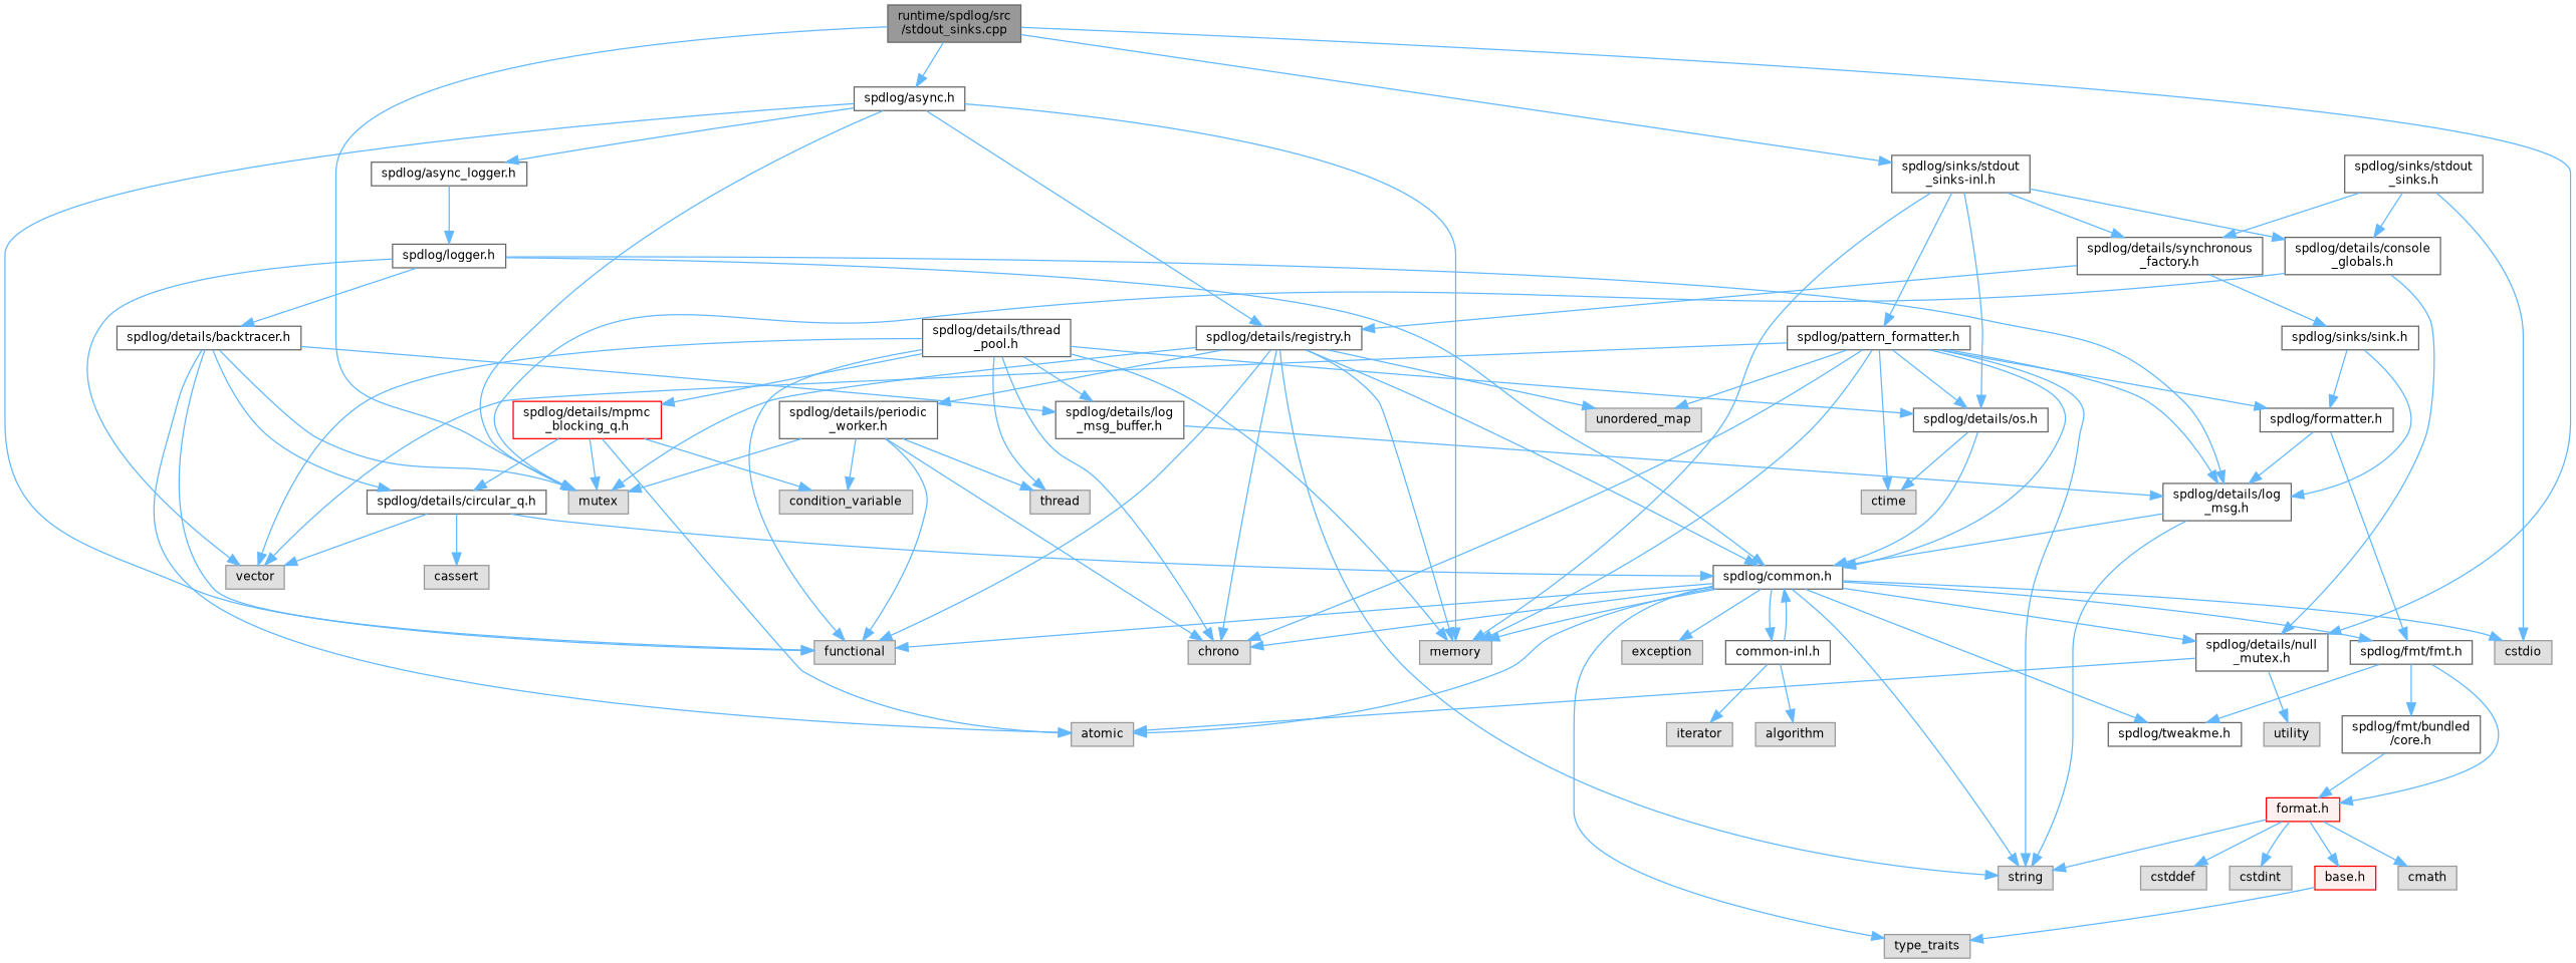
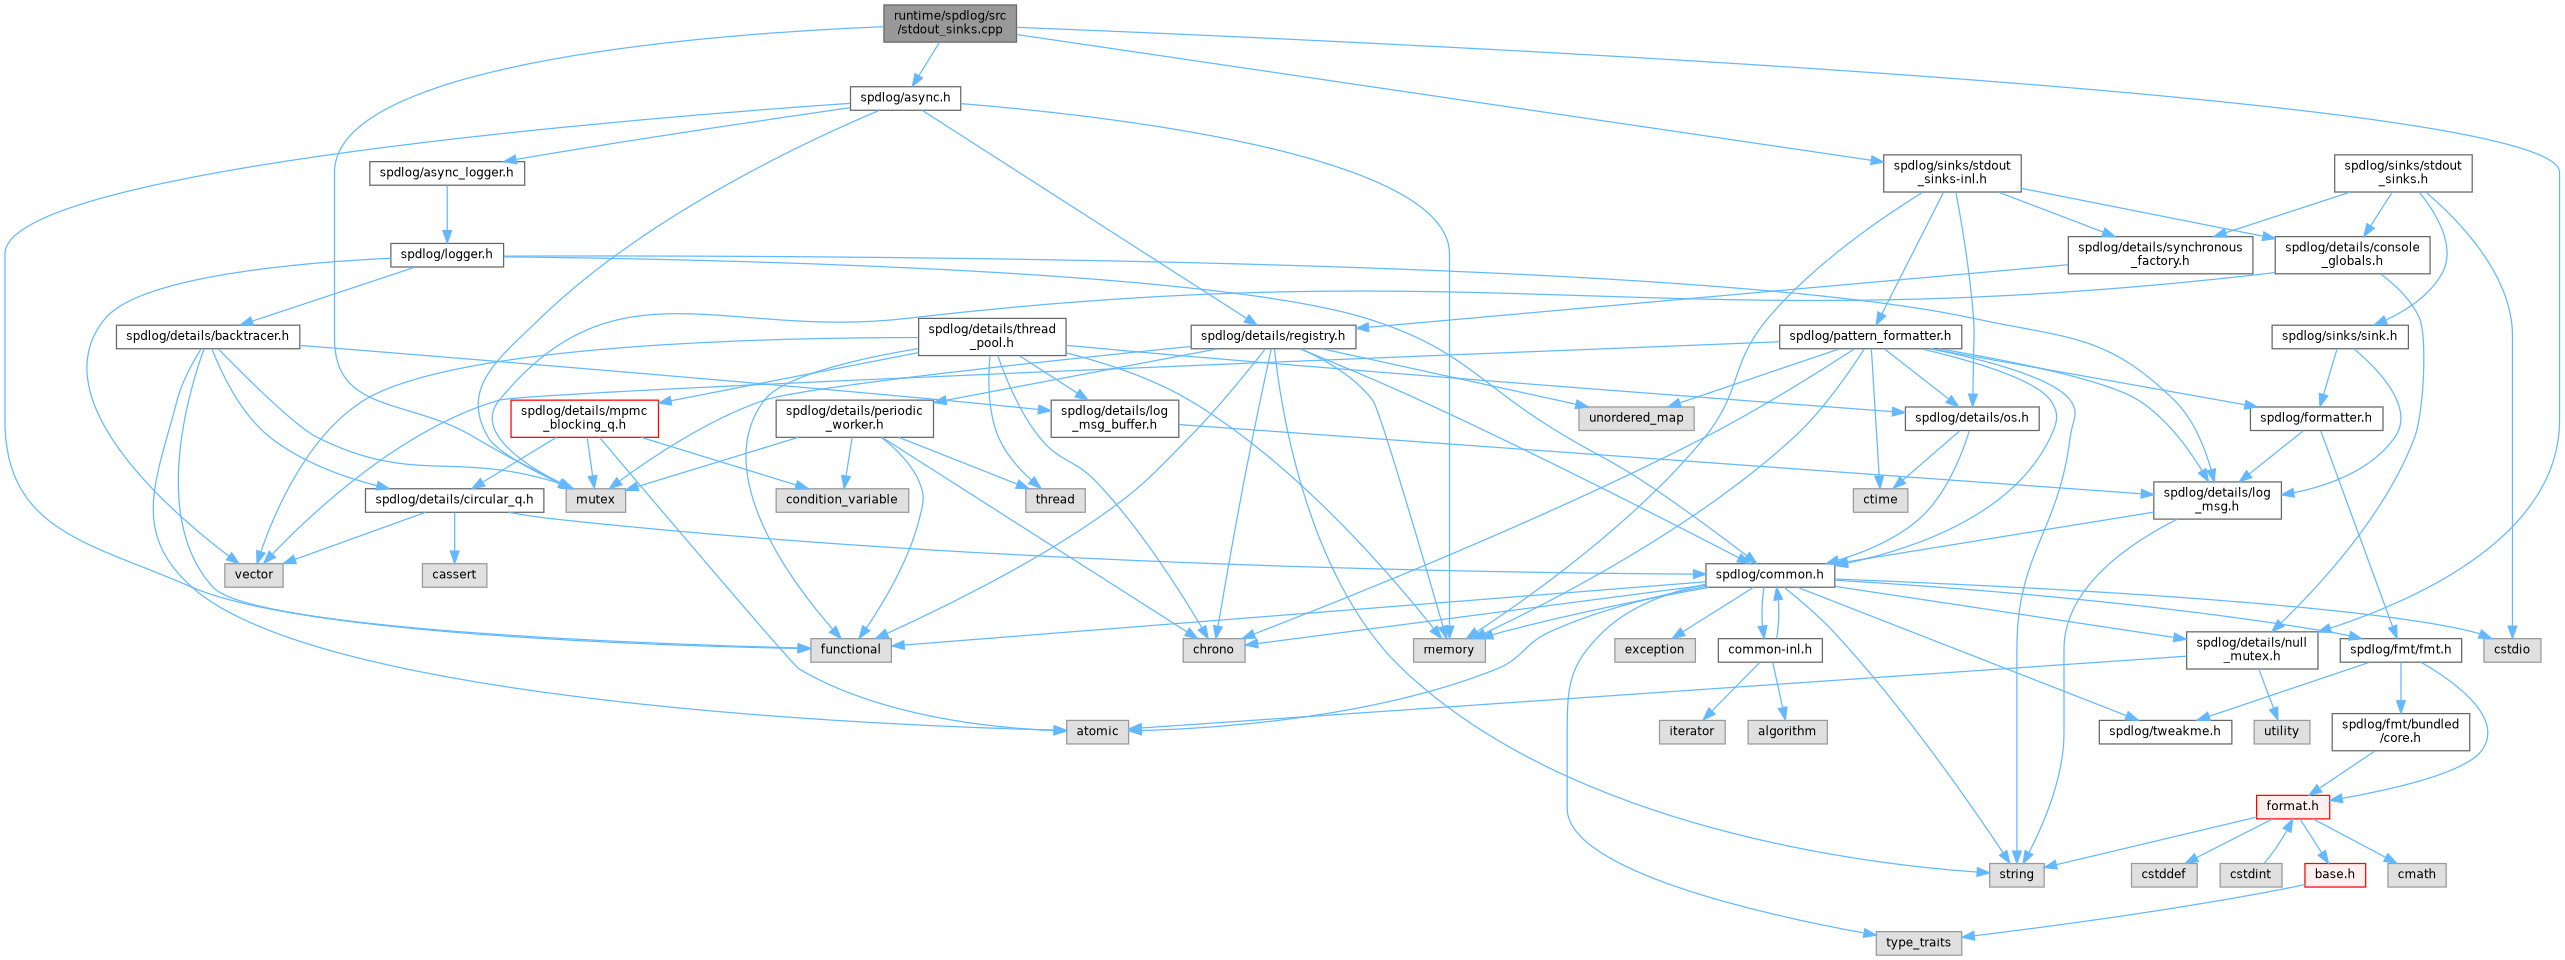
  digraph {
    node [color=grey40 fillcolor=white fontname=Helvetica fontsize=10 shape=box style=filled]
    edge [color=steelblue1 fontname=Helvetica fontsize=10 labelfontname=Helvetica labelfontsize=10 style=solid]
    n1 [color=gray40 fillcolor=grey60 fontcolor=black height=0.2 label="runtime/spdlog/src\l/stdout_sinks.cpp" width=0.4]
    n2 [color=grey60 fillcolor="#E0E0E0" height=0.2 label=mutex width=0.4]
    n3 [height=0.2 label="spdlog/async.h" width=0.4]
    n4 [height=0.2 label="spdlog/details/null\l_mutex.h" width=0.4]
    n5 [height=0.2 label="spdlog/sinks/stdout\l_sinks-inl.h" width=0.4]
    n6 [height=0.2 label="spdlog/async_logger.h" width=0.4]
    n7 [color=grey60 fillcolor="#E0E0E0" height=0.2 label=functional width=0.4]
    n8 [color=grey60 fillcolor="#E0E0E0" height=0.2 label=memory width=0.4]
    n9 [height=0.2 label="spdlog/details/registry.h" width=0.4]
    n10 [color=grey60 fillcolor="#E0E0E0" height=0.2 label=atomic width=0.4]
    n11 [color=grey60 fillcolor="#E0E0E0" height=0.2 label=utility width=0.4]
    n12 [height=0.2 label="spdlog/details/os.h" width=0.4]
    n13 [height=0.2 label="spdlog/details/console\l_globals.h" width=0.4]
    n14 [height=0.2 label="spdlog/pattern_formatter.h" width=0.4]
    n15 [height=0.2 label="spdlog/details/synchronous\l_factory.h" width=0.4]
    n16 [height=0.2 label="spdlog/logger.h" width=0.4]
    n17 [height=0.2 label="spdlog/common.h" width=0.4]
    n18 [color=grey60 fillcolor="#E0E0E0" height=0.2 label=chrono width=0.4]
    n19 [color=grey60 fillcolor="#E0E0E0" height=0.2 label=string width=0.4]
    n20 [height=0.2 label="spdlog/details/periodic\l_worker.h" width=0.4]
    n21 [color=grey60 fillcolor="#E0E0E0" height=0.2 label=unordered_map width=0.4]
    n22 [height=0.2 label="spdlog/details/thread\l_pool.h" width=0.4]
    n23 [color=grey60 fillcolor="#E0E0E0" height=0.2 label=vector width=0.4]
    n24 [height=0.2 label="spdlog/details/log\l_msg_buffer.h" width=0.4]
    n25 [color=grey60 fillcolor="#E0E0E0" height=0.2 label=thread width=0.4]
    n26 [color=red height=0.2 label="spdlog/details/mpmc\l_blocking_q.h" width=0.4]
    n27 [height=0.2 label="spdlog/details/backtracer.h" width=0.4]
    n28 [height=0.2 label="spdlog/details/log\l_msg.h" width=0.4]
    n29 [height=0.2 label="spdlog/tweakme.h" width=0.4]
    n30 [color=grey60 fillcolor="#E0E0E0" height=0.2 label=cstdio width=0.4]
    n31 [color=grey60 fillcolor="#E0E0E0" height=0.2 label=exception width=0.4]
    n32 [color=grey60 fillcolor="#E0E0E0" height=0.2 label=type_traits width=0.4]
    n33 [height=0.2 label="spdlog/fmt/fmt.h" width=0.4]
    n34 [height=0.2 label="common-inl.h" width=0.4]
    n35 [height=0.2 label="spdlog/details/circular_q.h" width=0.4]
    n36 [height=0.2 label="spdlog/fmt/bundled\l/core.h" width=0.4]
    n37 [color=red fillcolor="#FFF0F0" height=0.2 label="format.h" width=0.4]
    n38 [color=grey60 fillcolor="#E0E0E0" height=0.2 label=algorithm width=0.4]
    n39 [color=grey60 fillcolor="#E0E0E0" height=0.2 label=iterator width=0.4]
    n40 [color=red fillcolor="#FFF0F0" height=0.2 label="base.h" width=0.4]
    n41 [color=grey60 fillcolor="#E0E0E0" height=0.2 label=cmath width=0.4]
    n42 [color=grey60 fillcolor="#E0E0E0" height=0.2 label=cstddef width=0.4]
    n43 [color=grey60 fillcolor="#E0E0E0" height=0.2 label=cstdint width=0.4]
    n44 [color=grey60 fillcolor="#E0E0E0" height=0.2 label=cassert width=0.4]
    n45 [color=grey60 fillcolor="#E0E0E0" height=0.2 label=condition_variable width=0.4]
    n46 [color=grey60 fillcolor="#E0E0E0" height=0.2 label=ctime width=0.4]
    n47 [height=0.2 label="spdlog/sinks/stdout\l_sinks.h" width=0.4]
    n48 [height=0.2 label="spdlog/sinks/sink.h" width=0.4]
    n49 [height=0.2 label="spdlog/formatter.h" width=0.4]
    n1 -> n2
    n1 -> n3
    n1 -> n4
    n1 -> n5
    n3 -> n2
    n3 -> n6
    n3 -> n7
    n3 -> n8
    n3 -> n9
    n4 -> n10
    n4 -> n11
    n5 -> n8
    n5 -> n12
    n5 -> n13
    n5 -> n14
    n5 -> n15
    n6 -> n16
    n9 -> n2
    n9 -> n7
    n9 -> n8
    n9 -> n17
    n9 -> n18
    n9 -> n19
    n9 -> n20
    n9 -> n21
    n12 -> n17
    n12 -> n46
    n13 -> n2
    n13 -> n4
    n14 -> n8
    n14 -> n12
    n14 -> n17
    n14 -> n18
    n14 -> n19
    n14 -> n21
    n14 -> n23
    n14 -> n28
    n14 -> n46
    n14 -> n49
    n15 -> n9
    n16 -> n17
    n16 -> n23
    n16 -> n27
    n16 -> n28
    n17 -> n4
    n17 -> n7
    n17 -> n8
    n17 -> n10
    n17 -> n18
    n17 -> n19
    n17 -> n29
    n17 -> n30
    n17 -> n31
    n17 -> n32
    n17 -> n33
    n17 -> n34
    n20 -> n2
    n20 -> n7
    n20 -> n18
    n20 -> n25
    n20 -> n45
    n22 -> n7
    n22 -> n8
    n22 -> n12
    n22 -> n18
    n22 -> n23
    n22 -> n24
    n22 -> n25
    n22 -> n26
    n24 -> n28
    n26 -> n2
    n26 -> n10
    n26 -> n35
    n26 -> n45
    n27 -> n2
    n27 -> n7
    n27 -> n10
    n27 -> n24
    n27 -> n35
    n28 -> n17
    n28 -> n19
    n33 -> n29
    n33 -> n36
    n33 -> n37
    n34 -> n17
    n34 -> n38
    n34 -> n39
    n35 -> n17
    n35 -> n23
    n35 -> n44
    n36 -> n37
    n37 -> n19
    n37 -> n40
    n37 -> n41
    n37 -> n42
-   n37 -> n43
+   n43 -> n37
    n40 -> n32
    n47 -> n13
    n47 -> n15
    n47 -> n30
-   n15 -> n48
+   n47 -> n48
    n48 -> n28
    n48 -> n49
    n49 -> n28
    n49 -> n33
  }
